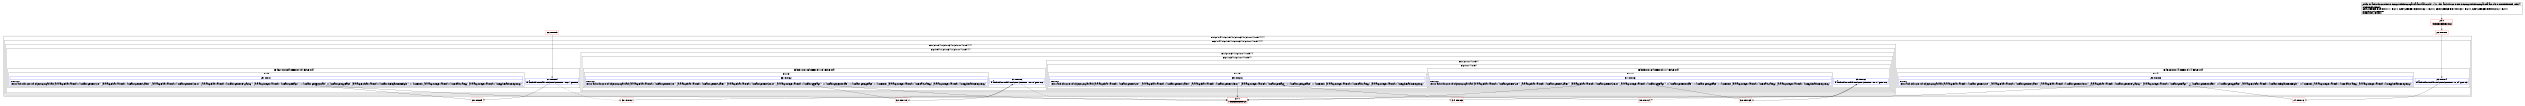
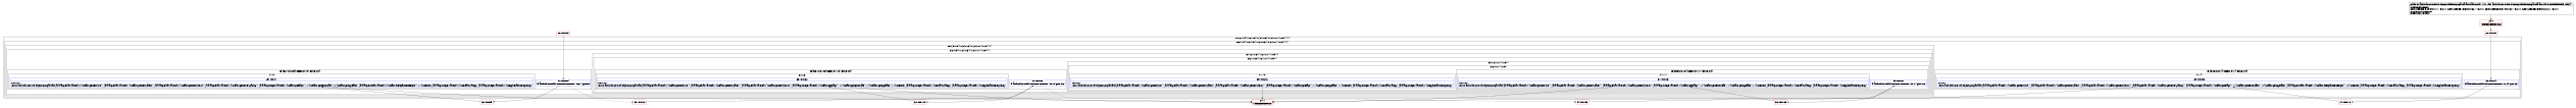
  digraph {
    node [color=red shape=record]
    n1 [color=blue label="{25\:\ 0x0088|BLOCK\l|return androidx.core.util.ObjectsCompat.hash(java.lang.Float.valueOf(r14.mPaint.getTextSize()), java.lang.Float.valueOf(r14.mPaint.getTextScaleX()), java.lang.Float.valueOf(r14.mPaint.getTextSkewX()), java.lang.Float.valueOf(r14.mPaint.getLetterSpacing()), java.lang.Integer.valueOf(r14.mPaint.getFlags()), r14.mPaint.getTextLocales(), r14.mPaint.getTypeface(), java.lang.Boolean.valueOf(r14.mPaint.isElegantTextHeight()), r14.mTextDir, java.lang.Integer.valueOf(r14.mBreakStrategy), java.lang.Integer.valueOf(r14.mHyphenationFrequency))\l}"]
    n2 [color=blue label="{23\:\ 0x0014|if (android.os.Build.VERSION.SDK_INT \>= 24) goto L3\l}"]
    n3 [color=blue label="{29\:\ 0x0101|RETURN\l|return androidx.core.util.ObjectsCompat.hash(java.lang.Float.valueOf(r14.mPaint.getTextSize()), java.lang.Float.valueOf(r14.mPaint.getTextScaleX()), java.lang.Float.valueOf(r14.mPaint.getTextSkewX()), java.lang.Float.valueOf(r14.mPaint.getLetterSpacing()), java.lang.Integer.valueOf(r14.mPaint.getFlags()), r14.mPaint.getTextLocale(), r14.mPaint.getTypeface(), java.lang.Boolean.valueOf(r14.mPaint.isElegantTextHeight()), r14.mTextDir, java.lang.Integer.valueOf(r14.mBreakStrategy), java.lang.Integer.valueOf(r14.mHyphenationFrequency))\l}"]
    n4 [color=blue label="{27\:\ 0x008d|if (android.os.Build.VERSION.SDK_INT \>= 21) goto L8\l}"]
    n5 [color=blue label="{33\:\ 0x0162|RETURN\l|return androidx.core.util.ObjectsCompat.hash(java.lang.Float.valueOf(r14.mPaint.getTextSize()), java.lang.Float.valueOf(r14.mPaint.getTextScaleX()), java.lang.Float.valueOf(r14.mPaint.getTextSkewX()), java.lang.Integer.valueOf(r14.mPaint.getFlags()), r14.mPaint.getTextLocale(), r14.mPaint.getTypeface(), r14.mTextDir, java.lang.Integer.valueOf(r14.mBreakStrategy), java.lang.Integer.valueOf(r14.mHyphenationFrequency))\l}"]
    n6 [color=blue label="{31\:\ 0x0106|if (android.os.Build.VERSION.SDK_INT \>= 18) goto L12\l}"]
    n7 [color=blue label="{37\:\ 0x01c3|RETURN\l|return androidx.core.util.ObjectsCompat.hash(java.lang.Float.valueOf(r14.mPaint.getTextSize()), java.lang.Float.valueOf(r14.mPaint.getTextScaleX()), java.lang.Float.valueOf(r14.mPaint.getTextSkewX()), java.lang.Integer.valueOf(r14.mPaint.getFlags()), r14.mPaint.getTextLocale(), r14.mPaint.getTypeface(), r14.mTextDir, java.lang.Integer.valueOf(r14.mBreakStrategy), java.lang.Integer.valueOf(r14.mHyphenationFrequency))\l}"]
    n8 [color=blue label="{35\:\ 0x0167|if (android.os.Build.VERSION.SDK_INT \>= 17) goto L16\l}"]
    n9 [color=blue label="{39\:\ 0x0216|RETURN\l|return androidx.core.util.ObjectsCompat.hash(java.lang.Float.valueOf(r14.mPaint.getTextSize()), java.lang.Float.valueOf(r14.mPaint.getTextScaleX()), java.lang.Float.valueOf(r14.mPaint.getTextSkewX()), java.lang.Integer.valueOf(r14.mPaint.getFlags()), r14.mPaint.getTypeface(), r14.mTextDir, java.lang.Integer.valueOf(r14.mBreakStrategy), java.lang.Integer.valueOf(r14.mHyphenationFrequency))\l}"]
    n10 [label="{21\:\ ?|MTH_EXIT_BLOCK\l}"]
    n11 [label="{24\:\ 0x0016}"]
    n12 [label="{28\:\ 0x008f}"]
    n13 [label="{30\:\ 0x0102}"]
    n14 [label="{32\:\ 0x0108}"]
    n15 [label="{34\:\ 0x0163}"]
    n16 [label="{36\:\ 0x0169}"]
-   n17 [label="{38\:\ 0x01c4}"]
    n18 [label="{26\:\ 0x0089}"]
    n19 [label="{20\:\ ?|MTH_ENTER_BLOCK\l}"]
    n20 [label="{22\:\ 0x0000}"]
    n21 [label="{public int androidx.core.text.PrecomputedTextCompat.Params.hashCode((r14v0 'this' androidx.core.text.PrecomputedTextCompat$Params A[IMMUTABLE_TYPE, THIS]))  | USE_LINES_HINTS\lCROSS_EDGE: B:29:0x0101 \-\> B:21:?, CROSS_EDGE: B:33:0x0162 \-\> B:21:?, CROSS_EDGE: B:37:0x01c3 \-\> B:21:?, CROSS_EDGE: B:39:0x0216 \-\> B:21:?\lINLINE_NOT_NEEDED\lTYPE_VARS: EMPTY\l}" color=""]
    subgraph cluster_1 {
      label="R(1:(2:(1:4)|(1:(2:(1:9)|(1:(2:(1:13)|(1:(2:(1:17)|(1:19)))))))))"
      subgraph cluster_2 {
        label="R(2:(1:4)|(1:(2:(1:9)|(1:(2:(1:13)|(1:(2:(1:17)|(1:19))))))))"
        subgraph cluster_3 {
          label="IF [B:23:0x0014] THEN: R(1:4) ELSE: null"
          n2
          subgraph cluster_4 {
            label="R(1:4)"
            n1
          }
        }
        subgraph cluster_5 {
          label="R(1:(2:(1:9)|(1:(2:(1:13)|(1:(2:(1:17)|(1:19)))))))"
          subgraph cluster_6 {
            label="R(2:(1:9)|(1:(2:(1:13)|(1:(2:(1:17)|(1:19))))))"
            subgraph cluster_7 {
              label="IF [B:27:0x008d] THEN: R(1:9) ELSE: null"
              n4
              subgraph cluster_8 {
                label="R(1:9)"
                n3
              }
            }
            subgraph cluster_9 {
              label="R(1:(2:(1:13)|(1:(2:(1:17)|(1:19)))))"
              subgraph cluster_10 {
                label="R(2:(1:13)|(1:(2:(1:17)|(1:19))))"
                subgraph cluster_11 {
                  label="IF [B:31:0x0106] THEN: R(1:13) ELSE: null"
                  n6
                  subgraph cluster_12 {
                    label="R(1:13)"
                    n5
                  }
                }
                subgraph cluster_13 {
                  label="R(1:(2:(1:17)|(1:19)))"
                  subgraph cluster_14 {
                    label="R(2:(1:17)|(1:19))"
                    subgraph cluster_15 {
                      label="IF [B:35:0x0167] THEN: R(1:17) ELSE: null"
                      n8
                      subgraph cluster_16 {
                        label="R(1:17)"
                        n7
                      }
                    }
                    subgraph cluster_17 {
                      label="R(1:19)"
                      n9
                    }
                  }
                }
              }
            }
          }
        }
      }
    }
    n1 -> n10
    n2 -> n11
    n3 -> n10
    n4 -> n12
    n4 -> n13 [style=dashed]
    n5 -> n10
    n6 -> n14
    n6 -> n15 [style=dashed]
    n7 -> n10
    n8 -> n16
-   n8 -> n17 [style=dashed]
    n9 -> n10
    n11 -> n1
    n12 -> n3
    n13 -> n6
    n14 -> n5
    n15 -> n8
    n16 -> n7
-   n17 -> n9
    n18 -> n4
    n19 -> n20
    n20 -> n2
    n21 -> n19
  }
